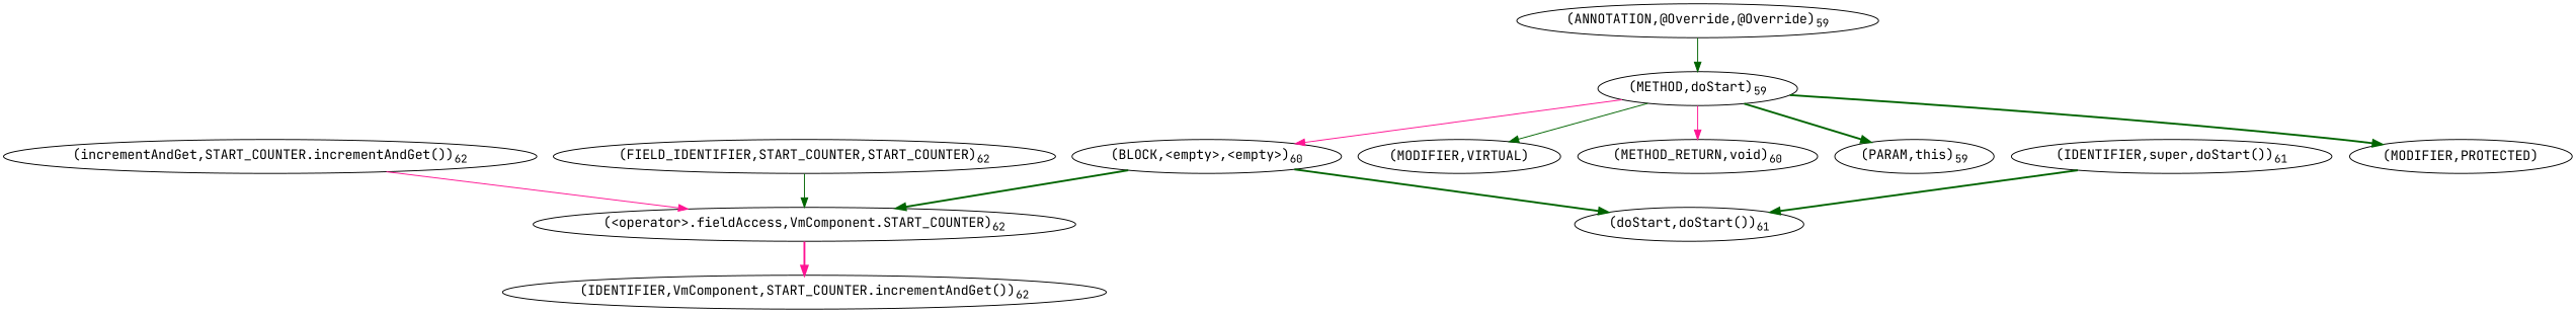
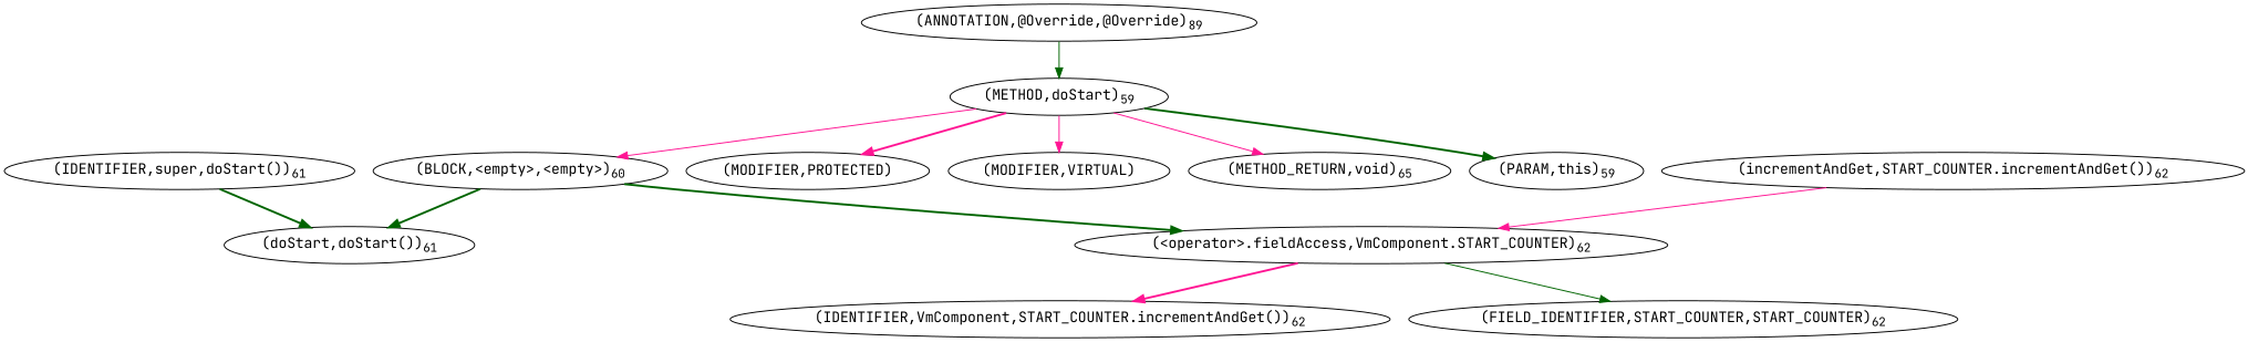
  digraph {
    fontname="JetBrains Mono"
    node [fontname="JetBrains Mono"]
    edge [color=darkgreen fontname="JetBrains Mono" style=bold]
    n1 [label=<(METHOD,doStart)<SUB>59</SUB>>]
    n2 [label=<(PARAM,this)<SUB>59</SUB>>]
    n3 [label=<(BLOCK,&lt;empty&gt;,&lt;empty&gt;)<SUB>60</SUB>>]
    n4 [label=<(MODIFIER,PROTECTED)>]
    n5 [label=<(MODIFIER,VIRTUAL)>]
-   n6 [label=<(METHOD_RETURN,void)<SUB>60</SUB>>]
+   n6 [label=<(METHOD_RETURN,void)<SUB>65</SUB>>]
    n7 [label=<(doStart,doStart())<SUB>61</SUB>>]
    n8 [label=<(&lt;operator&gt;.fieldAccess,VmComponent.START_COUNTER)<SUB>62</SUB>>]
-   n9 [label=<(ANNOTATION,@Override,@Override)<SUB>59</SUB>>]
+   n9 [label=<(ANNOTATION,@Override,@Override)<SUB>89</SUB>>]
    n10 [label=<(incrementAndGet,START_COUNTER.incrementAndGet())<SUB>62</SUB>>]
    n11 [label=<(IDENTIFIER,super,doStart())<SUB>61</SUB>>]
    n12 [label=<(IDENTIFIER,VmComponent,START_COUNTER.incrementAndGet())<SUB>62</SUB>>]
    n13 [label=<(FIELD_IDENTIFIER,START_COUNTER,START_COUNTER)<SUB>62</SUB>>]
    n1 -> n2
    n1 -> n3 [color=deeppink style=solid]
-   n1 -> n4
-   n1 -> n5 [style=solid]
+   n1 -> n4 [color=deeppink]
+   n1 -> n5 [color=deeppink style=solid]
    n1 -> n6 [color=deeppink style=solid]
    n3 -> n7
    n3 -> n8
    n8 -> n12 [color=deeppink]
-   n13 -> n8 [style=solid]
+   n8 -> n13 [style=solid]
    n9 -> n1 [style=solid]
    n10 -> n8 [color=deeppink style=solid]
    n11 -> n7
  }
